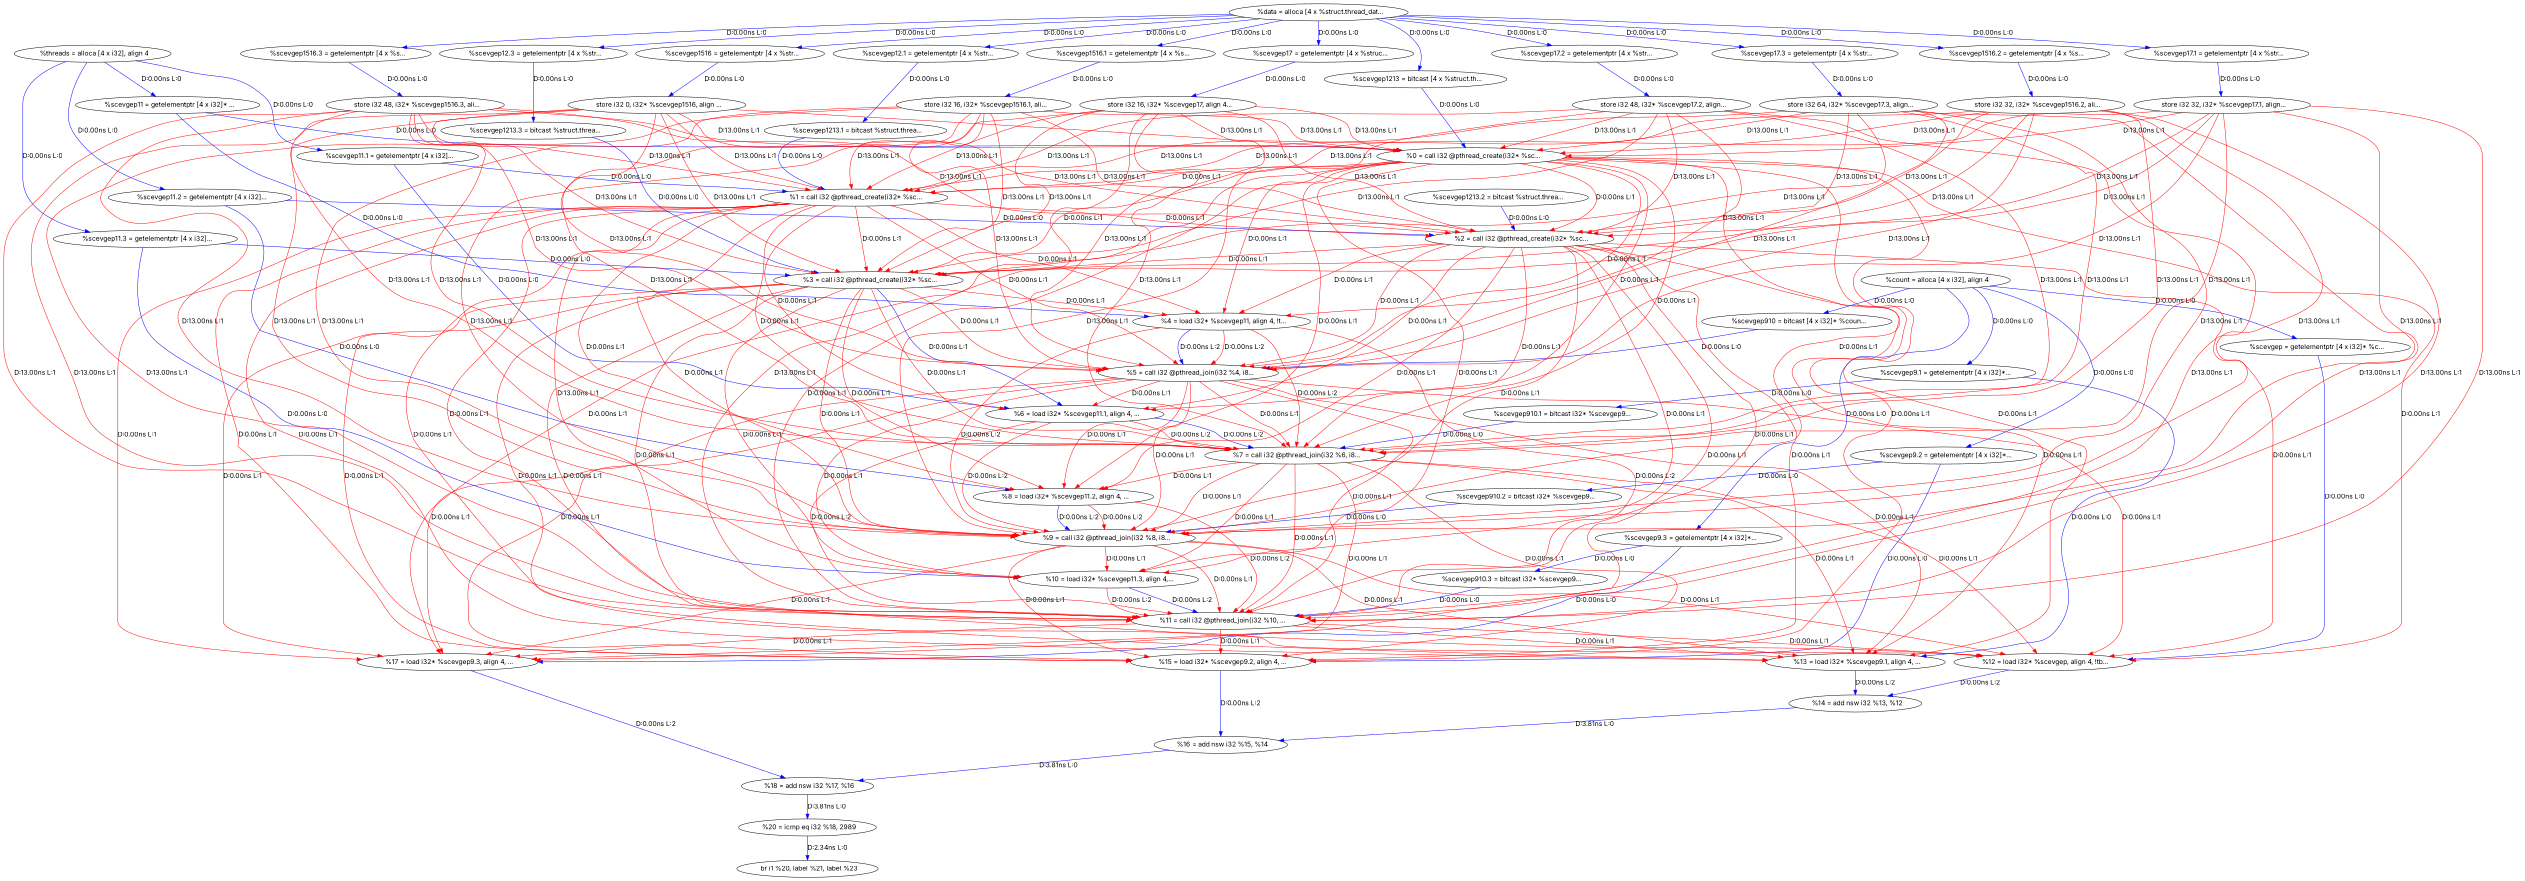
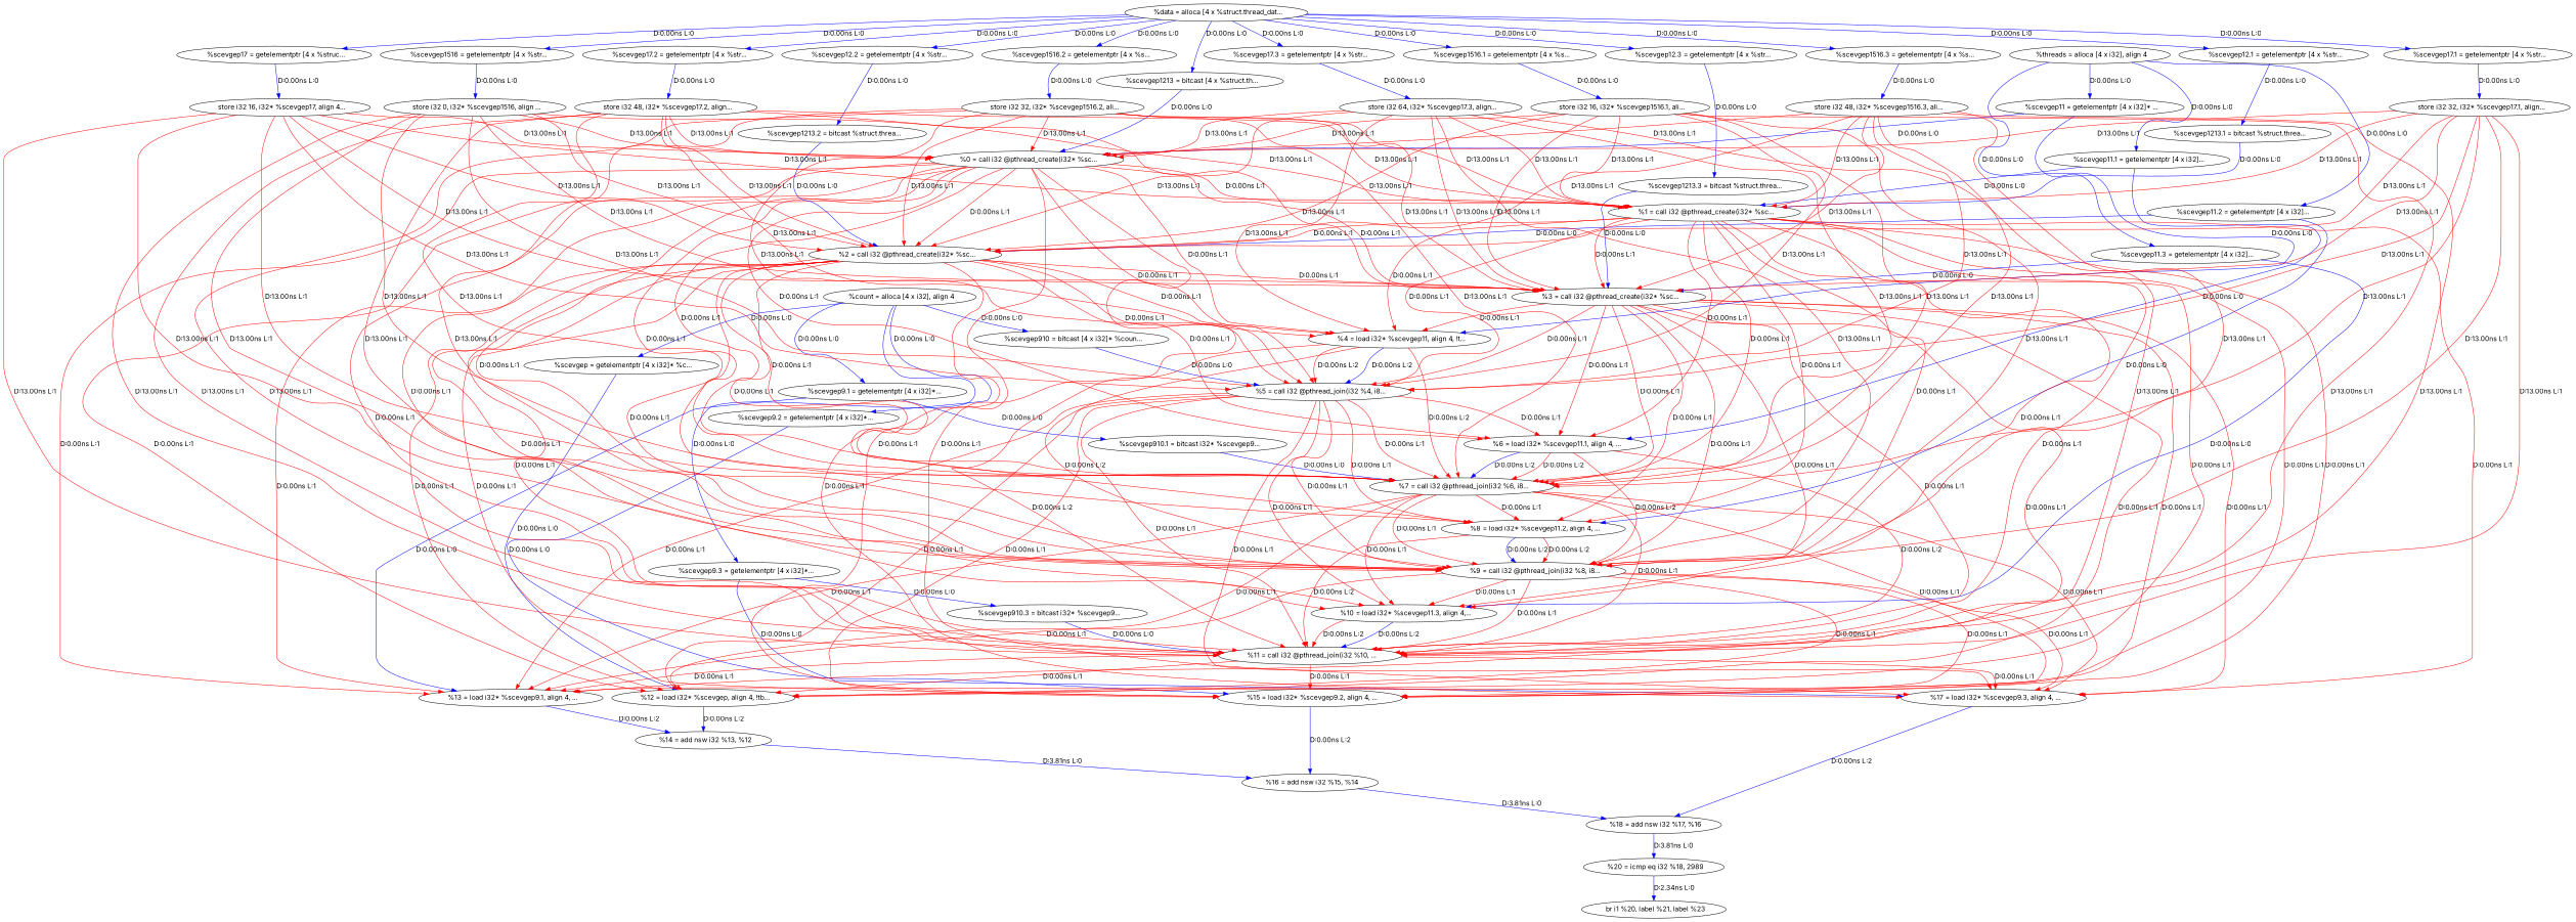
  digraph {
    fontname=Inter
    node [fontname=Inter]
    edge [color=red fontname=Inter]
    n1 [label="  %scevgep = getelementptr [4 x i32]* %c..."]
    n2 [label="  %12 = load i32* %scevgep, align 4, !tb..."]
    n3 [label="  %14 = add nsw i32 %13, %12"]
    n4 [label="  %count = alloca [4 x i32], align 4"]
    n5 [label="  %scevgep9.3 = getelementptr [4 x i32]*..."]
    n6 [label="  %scevgep9.2 = getelementptr [4 x i32]*..."]
    n7 [label="  %scevgep9.1 = getelementptr [4 x i32]*..."]
    n8 [label="  %scevgep910 = bitcast [4 x i32]* %coun..."]
    n9 [label="  %17 = load i32* %scevgep9.3, align 4, ..."]
    n10 [label="  %scevgep910.3 = bitcast i32* %scevgep9..."]
    n11 [label="  %15 = load i32* %scevgep9.2, align 4, ..."]
-   n12 [label="  %scevgep910.2 = bitcast i32* %scevgep9..."]
    n13 [label="  %13 = load i32* %scevgep9.1, align 4, ..."]
    n14 [label="  %scevgep910.1 = bitcast i32* %scevgep9..."]
    n15 [label="  %5 = call i32 @pthread_join(i32 %4, i8..."]
    n16 [label="  %18 = add nsw i32 %17, %16"]
    n17 [label="  %11 = call i32 @pthread_join(i32 %10, ..."]
    n18 [label="  %16 = add nsw i32 %15, %14"]
    n19 [label="  %9 = call i32 @pthread_join(i32 %8, i8..."]
    n20 [label="  %7 = call i32 @pthread_join(i32 %6, i8..."]
    n21 [label="  %10 = load i32* %scevgep11.3, align 4,..."]
    n22 [label="  %8 = load i32* %scevgep11.2, align 4, ..."]
    n23 [label="  %6 = load i32* %scevgep11.1, align 4, ..."]
    n24 [label="  %scevgep11.3 = getelementptr [4 x i32]..."]
    n25 [label="  %3 = call i32 @pthread_create(i32* %sc..."]
    n26 [label="  %4 = load i32* %scevgep11, align 4, !t..."]
    n27 [label="  %threads = alloca [4 x i32], align 4"]
    n28 [label="  %scevgep11.2 = getelementptr [4 x i32]..."]
    n29 [label="  %scevgep11.1 = getelementptr [4 x i32]..."]
    n30 [label="  %scevgep11 = getelementptr [4 x i32]* ..."]
    n31 [label="  %2 = call i32 @pthread_create(i32* %sc..."]
    n32 [label="  %1 = call i32 @pthread_create(i32* %sc..."]
    n33 [label="  %0 = call i32 @pthread_create(i32* %sc..."]
    n34 [label="  %scevgep12.3 = getelementptr [4 x %str..."]
    n35 [label="  %scevgep1213.3 = bitcast %struct.threa..."]
    n36 [label="  %data = alloca [4 x %struct.thread_dat..."]
+   n37 [label="  %scevgep12.2 = getelementptr [4 x %str..."]
    n38 [label="  %scevgep12.1 = getelementptr [4 x %str..."]
    n39 [label="  %scevgep1213 = bitcast [4 x %struct.th..."]
    n40 [label="  %scevgep17.3 = getelementptr [4 x %str..."]
    n41 [label="  %scevgep1516.3 = getelementptr [4 x %s..."]
    n42 [label="  %scevgep17.2 = getelementptr [4 x %str..."]
    n43 [label="  %scevgep1516.2 = getelementptr [4 x %s..."]
    n44 [label="  %scevgep17.1 = getelementptr [4 x %str..."]
    n45 [label="  %scevgep1516.1 = getelementptr [4 x %s..."]
    n46 [label="  %scevgep17 = getelementptr [4 x %struc..."]
    n47 [label="  %scevgep1516 = getelementptr [4 x %str..."]
    n48 [label="  %scevgep1213.2 = bitcast %struct.threa..."]
    n49 [label="  %scevgep1213.1 = bitcast %struct.threa..."]
    n50 [label="  store i32 64, i32* %scevgep17.3, align..."]
    n51 [label="  store i32 48, i32* %scevgep1516.3, ali..."]
    n52 [label="  store i32 48, i32* %scevgep17.2, align..."]
    n53 [label="  store i32 32, i32* %scevgep1516.2, ali..."]
    n54 [label="  store i32 32, i32* %scevgep17.1, align..."]
    n55 [label="  store i32 16, i32* %scevgep1516.1, ali..."]
    n56 [label="  store i32 16, i32* %scevgep17, align 4..."]
    n57 [label="  store i32 0, i32* %scevgep1516, align ..."]
    n58 [label="  %20 = icmp eq i32 %18, 2989"]
    n59 [label="  br i1 %20, label %21, label %23"]
    n1 -> n2 [color=blue label="D:0.00ns L:0"]
    n2 -> n3 [color=blue label="D:0.00ns L:2"]
    n3 -> n18 [color=blue label="D:3.81ns L:0"]
    n4 -> n1 [color=blue label="D:0.00ns L:0"]
    n4 -> n5 [color=blue label="D:0.00ns L:0"]
    n4 -> n6 [color=blue label="D:0.00ns L:0"]
    n4 -> n7 [color=blue label="D:0.00ns L:0"]
    n4 -> n8 [color=blue label="D:0.00ns L:0"]
    n5 -> n9 [color=blue label="D:0.00ns L:0"]
    n5 -> n10 [color=blue label="D:0.00ns L:0"]
    n6 -> n11 [color=blue label="D:0.00ns L:0"]
-   n6 -> n12 [color=blue label="D:0.00ns L:0"]
    n7 -> n13 [color=blue label="D:0.00ns L:0"]
    n7 -> n14 [color=blue label="D:0.00ns L:0"]
    n8 -> n15 [color=blue label="D:0.00ns L:0"]
    n9 -> n16 [color=blue label="D:0.00ns L:2"]
    n10 -> n17 [color=blue label="D:0.00ns L:0"]
    n11 -> n18 [color=blue label="D:0.00ns L:2"]
-   n12 -> n19 [color=blue label="D:0.00ns L:0"]
    n13 -> n3 [color=blue label="D:0.00ns L:2"]
    n14 -> n20 [color=blue label="D:0.00ns L:0"]
    n15 -> n2 [label="D:0.00ns L:1"]
    n15 -> n9 [label="D:0.00ns L:1"]
    n15 -> n11 [label="D:0.00ns L:1"]
    n15 -> n13 [label="D:0.00ns L:1"]
    n15 -> n17 [label="D:0.00ns L:1"]
    n15 -> n19 [label="D:0.00ns L:1"]
    n15 -> n20 [label="D:0.00ns L:1"]
    n15 -> n21 [label="D:0.00ns L:1"]
    n15 -> n22 [label="D:0.00ns L:1"]
    n15 -> n23 [label="D:0.00ns L:1"]
    n16 -> n58 [color=blue label="D:3.81ns L:0"]
    n17 -> n2 [label="D:0.00ns L:1"]
    n17 -> n9 [label="D:0.00ns L:1"]
    n17 -> n11 [label="D:0.00ns L:1"]
    n17 -> n13 [label="D:0.00ns L:1"]
    n18 -> n16 [color=blue label="D:3.81ns L:0"]
    n19 -> n2 [label="D:0.00ns L:1"]
    n19 -> n9 [label="D:0.00ns L:1"]
    n19 -> n11 [label="D:0.00ns L:1"]
    n19 -> n13 [label="D:0.00ns L:1"]
    n19 -> n17 [label="D:0.00ns L:1"]
    n19 -> n21 [label="D:0.00ns L:1"]
    n20 -> n2 [label="D:0.00ns L:1"]
    n20 -> n9 [label="D:0.00ns L:1"]
    n20 -> n11 [label="D:0.00ns L:1"]
    n20 -> n13 [label="D:0.00ns L:1"]
    n20 -> n17 [label="D:0.00ns L:1"]
    n20 -> n19 [label="D:0.00ns L:1"]
    n20 -> n21 [label="D:0.00ns L:1"]
    n20 -> n22 [label="D:0.00ns L:1"]
    n21 -> n17 [color=blue label="D:0.00ns L:2"]
    n21 -> n17 [label="D:0.00ns L:2"]
    n22 -> n17 [label="D:0.00ns L:2"]
    n22 -> n19 [color=blue label="D:0.00ns L:2"]
    n22 -> n19 [label="D:0.00ns L:2"]
    n23 -> n17 [label="D:0.00ns L:2"]
    n23 -> n19 [label="D:0.00ns L:2"]
    n23 -> n20 [color=blue label="D:0.00ns L:2"]
    n23 -> n20 [label="D:0.00ns L:2"]
    n24 -> n21 [color=blue label="D:0.00ns L:0"]
    n24 -> n25 [color=blue label="D:0.00ns L:0"]
    n25 -> n2 [label="D:0.00ns L:1"]
    n25 -> n9 [label="D:0.00ns L:1"]
    n25 -> n11 [label="D:0.00ns L:1"]
    n25 -> n13 [label="D:0.00ns L:1"]
    n25 -> n15 [label="D:0.00ns L:1"]
    n25 -> n17 [label="D:0.00ns L:1"]
    n25 -> n19 [label="D:0.00ns L:1"]
    n25 -> n20 [label="D:0.00ns L:1"]
    n25 -> n21 [label="D:0.00ns L:1"]
    n25 -> n22 [label="D:0.00ns L:1"]
-   n25 -> n23 [color=blue label="D:0.00ns L:1"]
+   n25 -> n23 [label="D:0.00ns L:1"]
    n25 -> n26 [label="D:0.00ns L:1"]
    n26 -> n15 [color=blue label="D:0.00ns L:2"]
    n26 -> n15 [label="D:0.00ns L:2"]
    n26 -> n17 [label="D:0.00ns L:2"]
    n26 -> n19 [label="D:0.00ns L:2"]
    n26 -> n20 [label="D:0.00ns L:2"]
    n27 -> n24 [color=blue label="D:0.00ns L:0"]
    n27 -> n28 [color=blue label="D:0.00ns L:0"]
    n27 -> n29 [color=blue label="D:0.00ns L:0"]
    n27 -> n30 [color=blue label="D:0.00ns L:0"]
    n28 -> n22 [color=blue label="D:0.00ns L:0"]
    n28 -> n31 [color=blue label="D:0.00ns L:0"]
    n29 -> n23 [color=blue label="D:0.00ns L:0"]
    n29 -> n32 [color=blue label="D:0.00ns L:0"]
    n30 -> n26 [color=blue label="D:0.00ns L:0"]
    n30 -> n33 [color=blue label="D:0.00ns L:0"]
    n31 -> n2 [label="D:0.00ns L:1"]
    n31 -> n9 [label="D:0.00ns L:1"]
    n31 -> n11 [label="D:0.00ns L:1"]
    n31 -> n13 [label="D:0.00ns L:1"]
    n31 -> n15 [label="D:0.00ns L:1"]
    n31 -> n17 [label="D:0.00ns L:1"]
    n31 -> n19 [label="D:0.00ns L:1"]
    n31 -> n20 [label="D:0.00ns L:1"]
    n31 -> n21 [label="D:0.00ns L:1"]
    n31 -> n22 [label="D:0.00ns L:1"]
    n31 -> n23 [label="D:0.00ns L:1"]
    n31 -> n25 [label="D:0.00ns L:1"]
    n31 -> n26 [label="D:0.00ns L:1"]
    n32 -> n2 [label="D:0.00ns L:1"]
    n32 -> n9 [label="D:0.00ns L:1"]
    n32 -> n11 [label="D:0.00ns L:1"]
    n32 -> n13 [label="D:0.00ns L:1"]
    n32 -> n15 [label="D:0.00ns L:1"]
    n32 -> n17 [label="D:0.00ns L:1"]
    n32 -> n19 [label="D:0.00ns L:1"]
    n32 -> n20 [label="D:0.00ns L:1"]
-   n32 -> n21 [label="D:13.00ns L:1"]
+   n32 -> n21 [label="D:0.00ns L:1"]
    n32 -> n22 [label="D:0.00ns L:1"]
    n32 -> n23 [label="D:0.00ns L:1"]
    n32 -> n25 [label="D:0.00ns L:1"]
    n32 -> n26 [label="D:0.00ns L:1"]
    n32 -> n31 [label="D:0.00ns L:1"]
    n33 -> n2 [label="D:0.00ns L:1"]
    n33 -> n9 [label="D:0.00ns L:1"]
    n33 -> n11 [label="D:0.00ns L:1"]
    n33 -> n13 [label="D:0.00ns L:1"]
    n33 -> n15 [label="D:0.00ns L:1"]
    n33 -> n17 [label="D:0.00ns L:1"]
    n33 -> n19 [label="D:0.00ns L:1"]
    n33 -> n20 [label="D:0.00ns L:1"]
    n33 -> n21 [label="D:0.00ns L:1"]
    n33 -> n22 [label="D:0.00ns L:1"]
    n33 -> n23 [label="D:0.00ns L:1"]
    n33 -> n25 [label="D:0.00ns L:1"]
    n33 -> n26 [label="D:0.00ns L:1"]
    n33 -> n31 [label="D:0.00ns L:1"]
    n33 -> n32 [label="D:0.00ns L:1"]
    n34 -> n35 [color=blue label="D:0.00ns L:0"]
    n35 -> n25 [color=blue label="D:0.00ns L:0"]
    n36 -> n34 [color=blue label="D:0.00ns L:0"]
+   n36 -> n37 [color=blue label="D:0.00ns L:0"]
    n36 -> n38 [color=blue label="D:0.00ns L:0"]
    n36 -> n39 [color=blue label="D:0.00ns L:0"]
    n36 -> n40 [color=blue label="D:0.00ns L:0"]
    n36 -> n41 [color=blue label="D:0.00ns L:0"]
    n36 -> n42 [color=blue label="D:0.00ns L:0"]
    n36 -> n43 [color=blue label="D:0.00ns L:0"]
    n36 -> n44 [color=blue label="D:0.00ns L:0"]
    n36 -> n45 [color=blue label="D:0.00ns L:0"]
    n36 -> n46 [color=blue label="D:0.00ns L:0"]
    n36 -> n47 [color=blue label="D:0.00ns L:0"]
+   n37 -> n48 [color=blue label="D:0.00ns L:0"]
    n38 -> n49 [color=blue label="D:0.00ns L:0"]
    n39 -> n33 [color=blue label="D:0.00ns L:0"]
    n40 -> n50 [color=blue label="D:0.00ns L:0"]
    n41 -> n51 [color=blue label="D:0.00ns L:0"]
    n42 -> n52 [color=blue label="D:0.00ns L:0"]
    n43 -> n53 [color=blue label="D:0.00ns L:0"]
    n44 -> n54 [color=blue label="D:0.00ns L:0"]
    n45 -> n55 [color=blue label="D:0.00ns L:0"]
    n46 -> n56 [color=blue label="D:0.00ns L:0"]
    n47 -> n57 [color=blue label="D:0.00ns L:0"]
    n48 -> n31 [color=blue label="D:0.00ns L:0"]
    n49 -> n32 [color=blue label="D:0.00ns L:0"]
-   n50 -> n15 [label="D:13.00ns L:1"]
+   n50 -> n26 [label="D:13.00ns L:1"]
    n50 -> n17 [label="D:13.00ns L:1"]
    n50 -> n19 [label="D:13.00ns L:1"]
    n50 -> n20 [label="D:13.00ns L:1"]
    n50 -> n25 [label="D:13.00ns L:1"]
    n50 -> n31 [label="D:13.00ns L:1"]
    n50 -> n32 [label="D:13.00ns L:1"]
    n50 -> n33 [label="D:13.00ns L:1"]
    n51 -> n15 [label="D:13.00ns L:1"]
    n51 -> n17 [label="D:13.00ns L:1"]
    n51 -> n19 [label="D:13.00ns L:1"]
    n51 -> n20 [label="D:13.00ns L:1"]
    n51 -> n25 [label="D:13.00ns L:1"]
    n51 -> n31 [label="D:13.00ns L:1"]
    n51 -> n32 [label="D:13.00ns L:1"]
    n51 -> n33 [label="D:13.00ns L:1"]
    n52 -> n17 [label="D:13.00ns L:1"]
    n52 -> n19 [label="D:13.00ns L:1"]
    n52 -> n20 [label="D:13.00ns L:1"]
    n52 -> n25 [label="D:13.00ns L:1"]
    n52 -> n26 [label="D:13.00ns L:1"]
    n52 -> n31 [label="D:13.00ns L:1"]
    n52 -> n32 [label="D:13.00ns L:1"]
    n52 -> n33 [label="D:13.00ns L:1"]
    n53 -> n15 [label="D:13.00ns L:1"]
    n53 -> n17 [label="D:13.00ns L:1"]
    n53 -> n19 [label="D:13.00ns L:1"]
    n53 -> n20 [label="D:13.00ns L:1"]
    n53 -> n25 [label="D:13.00ns L:1"]
    n53 -> n31 [label="D:13.00ns L:1"]
    n53 -> n32 [label="D:13.00ns L:1"]
    n53 -> n33 [label="D:13.00ns L:1"]
    n54 -> n15 [label="D:13.00ns L:1"]
    n54 -> n17 [label="D:13.00ns L:1"]
    n54 -> n19 [label="D:13.00ns L:1"]
    n54 -> n20 [label="D:13.00ns L:1"]
    n54 -> n25 [label="D:13.00ns L:1"]
    n54 -> n31 [label="D:13.00ns L:1"]
    n54 -> n32 [label="D:13.00ns L:1"]
    n54 -> n33 [label="D:13.00ns L:1"]
    n55 -> n15 [label="D:13.00ns L:1"]
    n55 -> n17 [label="D:13.00ns L:1"]
    n55 -> n19 [label="D:13.00ns L:1"]
    n55 -> n20 [label="D:13.00ns L:1"]
    n55 -> n25 [label="D:13.00ns L:1"]
    n55 -> n31 [label="D:13.00ns L:1"]
    n55 -> n32 [label="D:13.00ns L:1"]
    n55 -> n33 [label="D:13.00ns L:1"]
    n56 -> n15 [label="D:13.00ns L:1"]
    n56 -> n17 [label="D:13.00ns L:1"]
    n56 -> n19 [label="D:13.00ns L:1"]
    n56 -> n20 [label="D:13.00ns L:1"]
    n56 -> n25 [label="D:13.00ns L:1"]
    n56 -> n31 [label="D:13.00ns L:1"]
    n56 -> n32 [label="D:13.00ns L:1"]
    n56 -> n33 [label="D:13.00ns L:1"]
    n57 -> n15 [label="D:13.00ns L:1"]
    n57 -> n17 [label="D:13.00ns L:1"]
    n57 -> n19 [label="D:13.00ns L:1"]
    n57 -> n20 [label="D:13.00ns L:1"]
    n57 -> n25 [label="D:13.00ns L:1"]
    n57 -> n31 [label="D:13.00ns L:1"]
    n57 -> n32 [label="D:13.00ns L:1"]
    n57 -> n33 [label="D:13.00ns L:1"]
    n58 -> n59 [color=blue label="D:2.34ns L:0"]
  }
